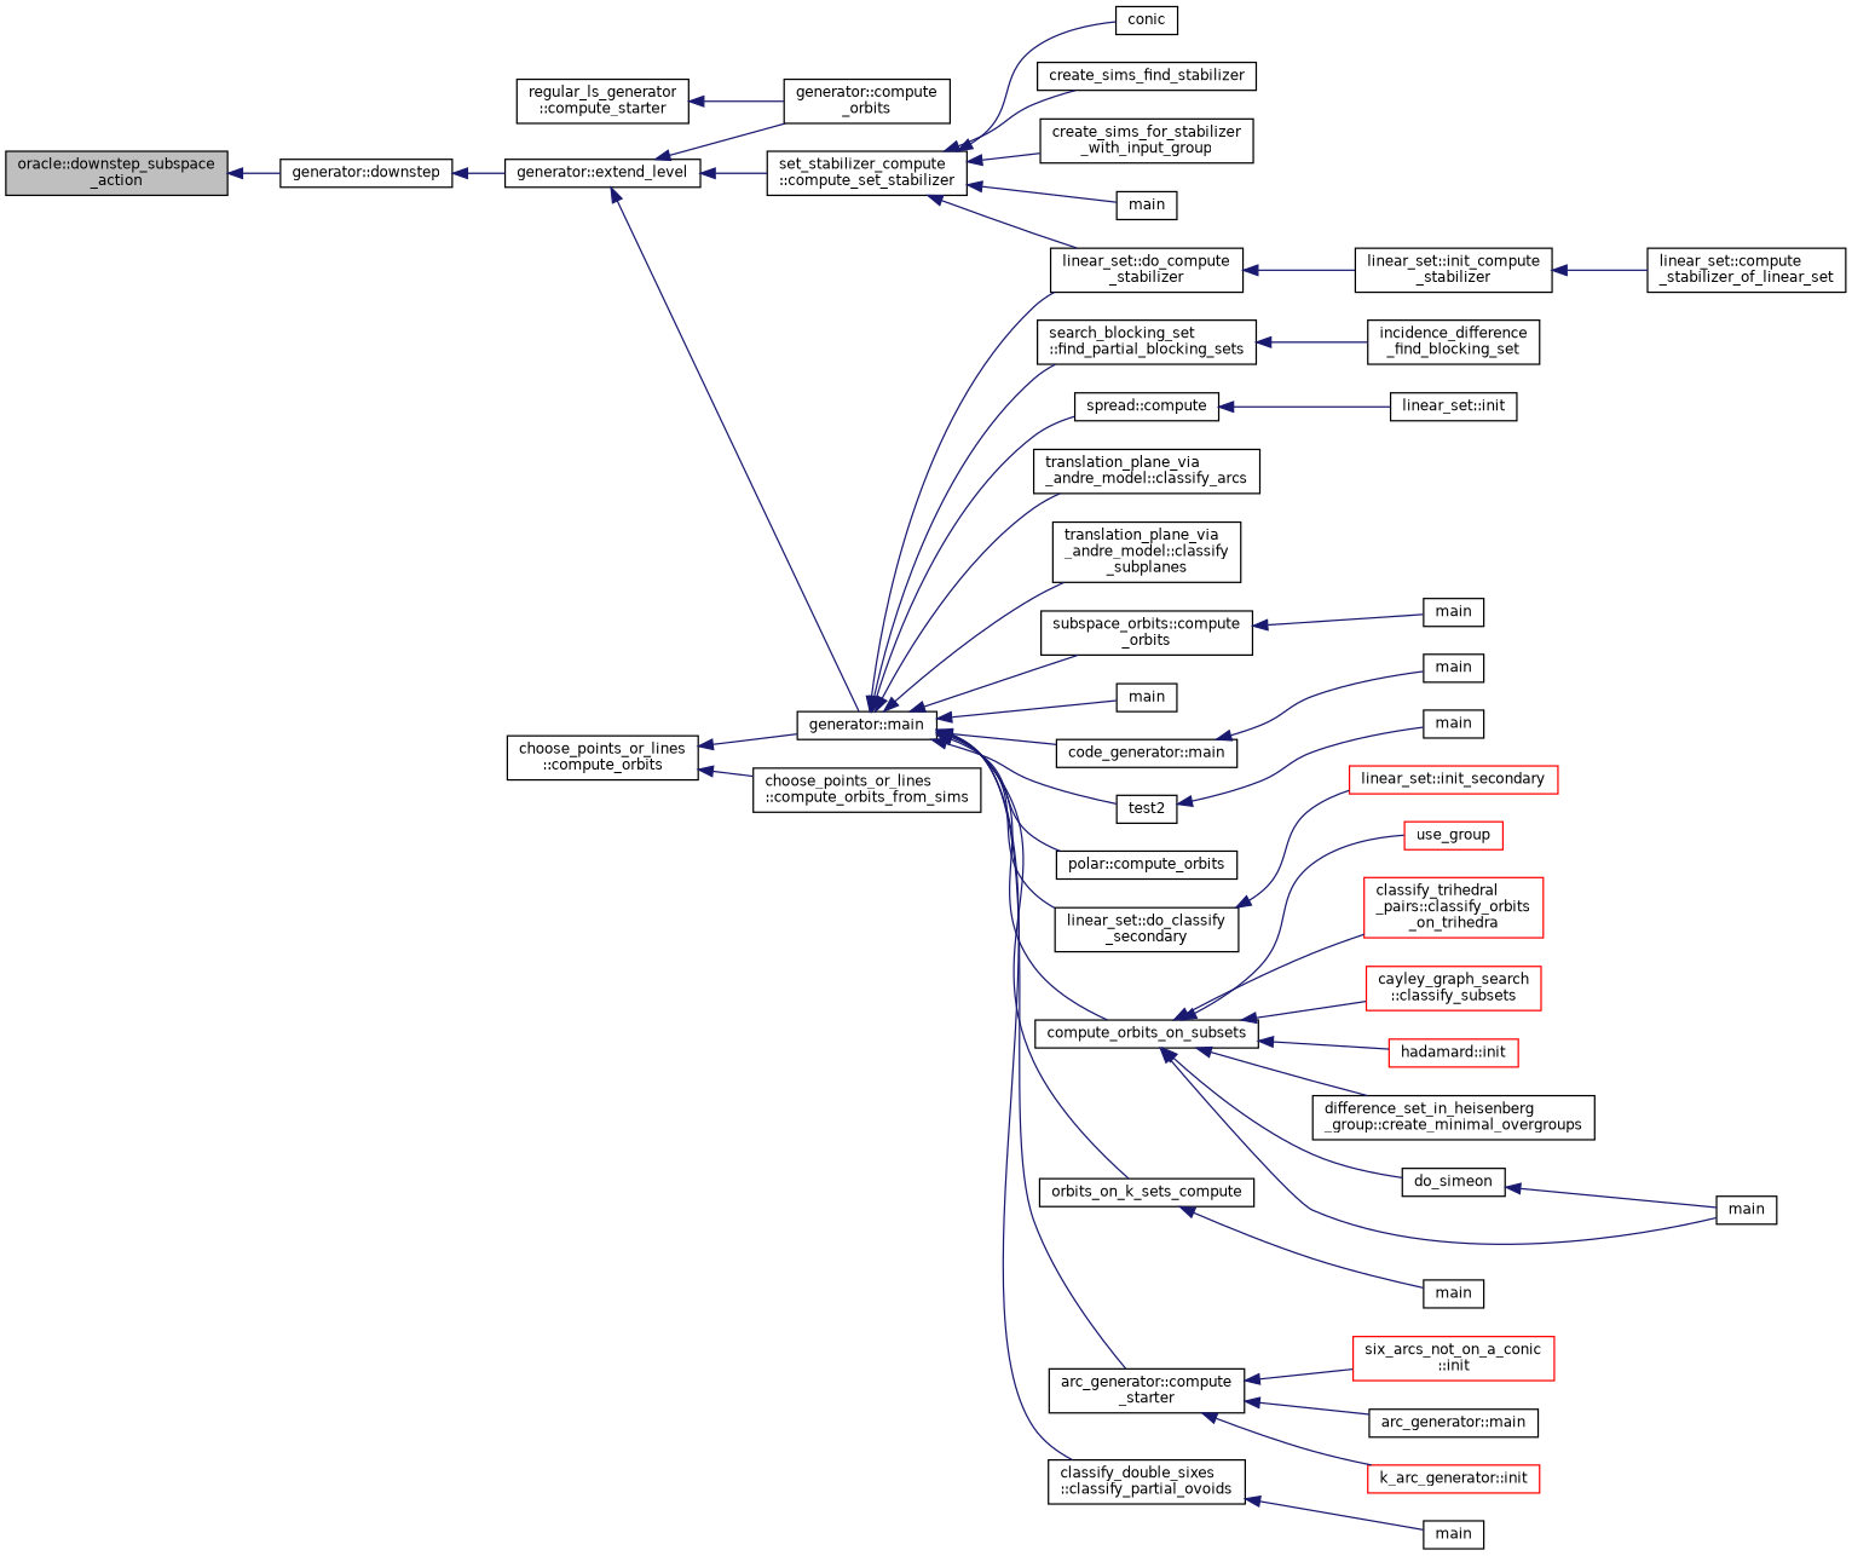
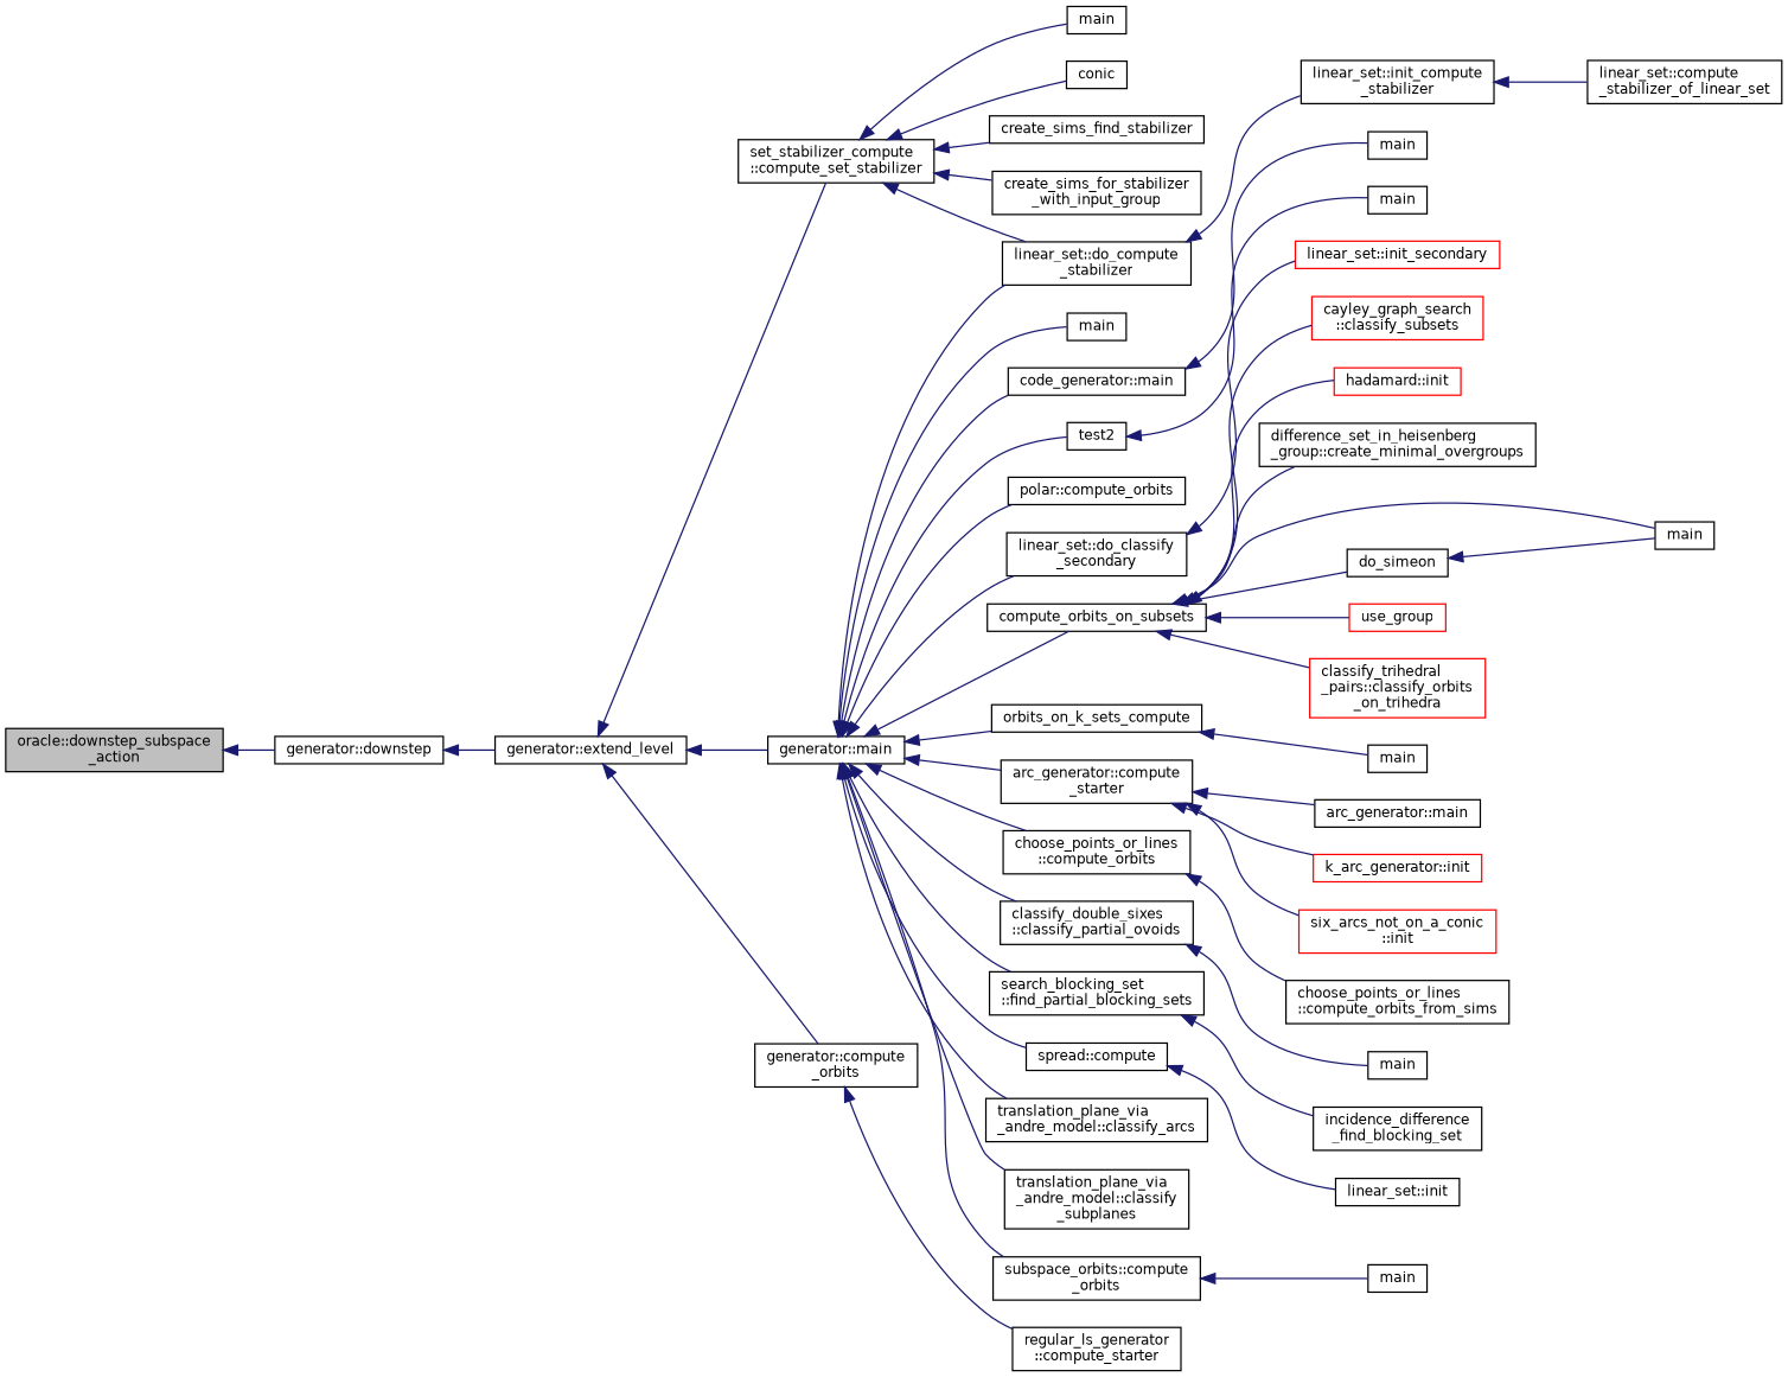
  digraph {
    fontname="DejaVu Sans"
    rankdir=LR
    node [color=black fillcolor=white fontname="DejaVu Sans" fontsize=10 shape=record style=filled]
    edge [color=midnightblue dir=back fontname="DejaVu Sans" fontsize=10 labelfontname=Helvetica labelfontsize=10 style=solid]
    n1 [fillcolor=grey75 fontcolor=black height=0.2 label="oracle::downstep_subspace\l_action" width=0.4]
    n2 [height=0.2 label="generator::downstep" width=0.4]
    n3 [height=0.2 label="generator::extend_level" width=0.4]
    n4 [height=0.2 label="set_stabilizer_compute\l::compute_set_stabilizer" width=0.4]
    n5 [height=0.2 label="generator::compute\l_orbits" width=0.4]
    n6 [height=0.2 label="generator::main" width=0.4]
    n7 [height=0.2 label=main width=0.4]
    n8 [height=0.2 label=conic width=0.4]
    n9 [height=0.2 label="linear_set::do_compute\l_stabilizer" width=0.4]
    n10 [height=0.2 label=create_sims_find_stabilizer width=0.4]
    n11 [height=0.2 label="create_sims_for_stabilizer\l_with_input_group" width=0.4]
    n12 [height=0.2 label="regular_ls_generator\l::compute_starter" width=0.4]
    n13 [height=0.2 label=main width=0.4]
    n14 [height=0.2 label="code_generator::main" width=0.4]
    n15 [height=0.2 label=test2 width=0.4]
    n16 [height=0.2 label="polar::compute_orbits" width=0.4]
    n17 [height=0.2 label="linear_set::do_classify\l_secondary" width=0.4]
    n18 [height=0.2 label=compute_orbits_on_subsets width=0.4]
    n19 [height=0.2 label=orbits_on_k_sets_compute width=0.4]
    n20 [height=0.2 label="arc_generator::compute\l_starter" width=0.4]
    n21 [height=0.2 label="choose_points_or_lines\l::compute_orbits" width=0.4]
    n22 [height=0.2 label="classify_double_sixes\l::classify_partial_ovoids" width=0.4]
    n23 [height=0.2 label="search_blocking_set\l::find_partial_blocking_sets" width=0.4]
    n24 [height=0.2 label="spread::compute" width=0.4]
    n25 [height=0.2 label="translation_plane_via\l_andre_model::classify_arcs" width=0.4]
    n26 [height=0.2 label="translation_plane_via\l_andre_model::classify\l_subplanes" width=0.4]
    n27 [height=0.2 label="subspace_orbits::compute\l_orbits" width=0.4]
    n28 [height=0.2 label="linear_set::init_compute\l_stabilizer" width=0.4]
    n29 [height=0.2 label="linear_set::compute\l_stabilizer_of_linear_set" width=0.4]
    n30 [height=0.2 label=main width=0.4]
    n31 [height=0.2 label=main width=0.4]
    n32 [color=red height=0.2 label="linear_set::init_secondary" width=0.4]
    n33 [color=red height=0.2 label="cayley_graph_search\l::classify_subsets" width=0.4]
    n34 [color=red height=0.2 label="hadamard::init" width=0.4]
    n35 [height=0.2 label="difference_set_in_heisenberg\l_group::create_minimal_overgroups" width=0.4]
    n36 [height=0.2 label=main width=0.4]
    n37 [height=0.2 label=do_simeon width=0.4]
    n38 [color=red height=0.2 label=use_group width=0.4]
    n39 [color=red height=0.2 label="classify_trihedral\l_pairs::classify_orbits\l_on_trihedra" width=0.4]
    n40 [height=0.2 label=main width=0.4]
    n41 [height=0.2 label="arc_generator::main" width=0.4]
    n42 [color=red height=0.2 label="k_arc_generator::init" width=0.4]
    n43 [color=red height=0.2 label="six_arcs_not_on_a_conic\l::init" width=0.4]
    n44 [height=0.2 label="choose_points_or_lines\l::compute_orbits_from_sims" width=0.4]
    n45 [height=0.2 label=main width=0.4]
    n46 [height=0.2 label="incidence_difference\l_find_blocking_set" width=0.4]
    n47 [height=0.2 label="linear_set::init" width=0.4]
    n48 [height=0.2 label=main width=0.4]
    n1 -> n2
    n2 -> n3
    n3 -> n4
    n3 -> n5
    n3 -> n6
    n4 -> n7
    n4 -> n8
    n4 -> n9
    n4 -> n10
    n4 -> n11
-   n12 -> n5
+   n5 -> n12
    n6 -> n9
    n6 -> n13
    n6 -> n14
    n6 -> n15
    n6 -> n16
    n6 -> n17
    n6 -> n18
    n6 -> n19
    n6 -> n20
-   n21 -> n6
+   n6 -> n21
    n6 -> n22
    n6 -> n23
    n6 -> n24
    n6 -> n25
    n6 -> n26
    n6 -> n27
    n9 -> n28
    n14 -> n30
    n15 -> n31
    n17 -> n32
    n18 -> n33
    n18 -> n34
    n18 -> n35
    n18 -> n36
    n18 -> n37
    n18 -> n38
    n18 -> n39
    n19 -> n40
    n20 -> n41
    n20 -> n42
    n20 -> n43
    n21 -> n44
    n22 -> n45
    n23 -> n46
    n24 -> n47
    n27 -> n48
    n28 -> n29
    n37 -> n36
  }
